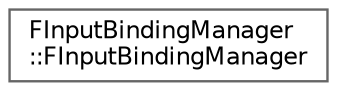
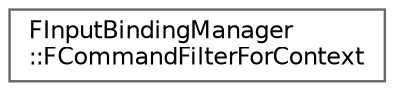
  digraph {
    rankdir=LR
-   n1 [color=grey40 fillcolor=white fontname=Helvetica fontsize=10 height=0.2 label="FInputBindingManager\l::FInputBindingManager" shape=box style=filled width=0.4]
+   n1 [color=grey40 fillcolor=white fontname=Helvetica fontsize=10 height=0.2 label="FInputBindingManager\l::FCommandFilterForContext" shape=box style=filled width=0.4]
  }
